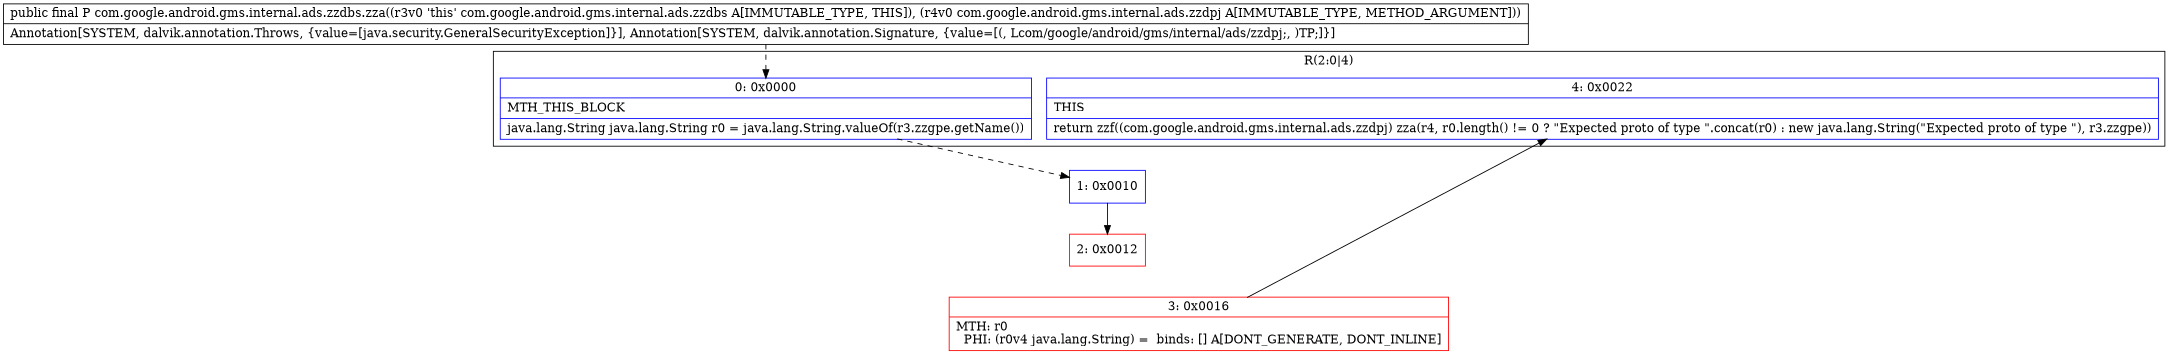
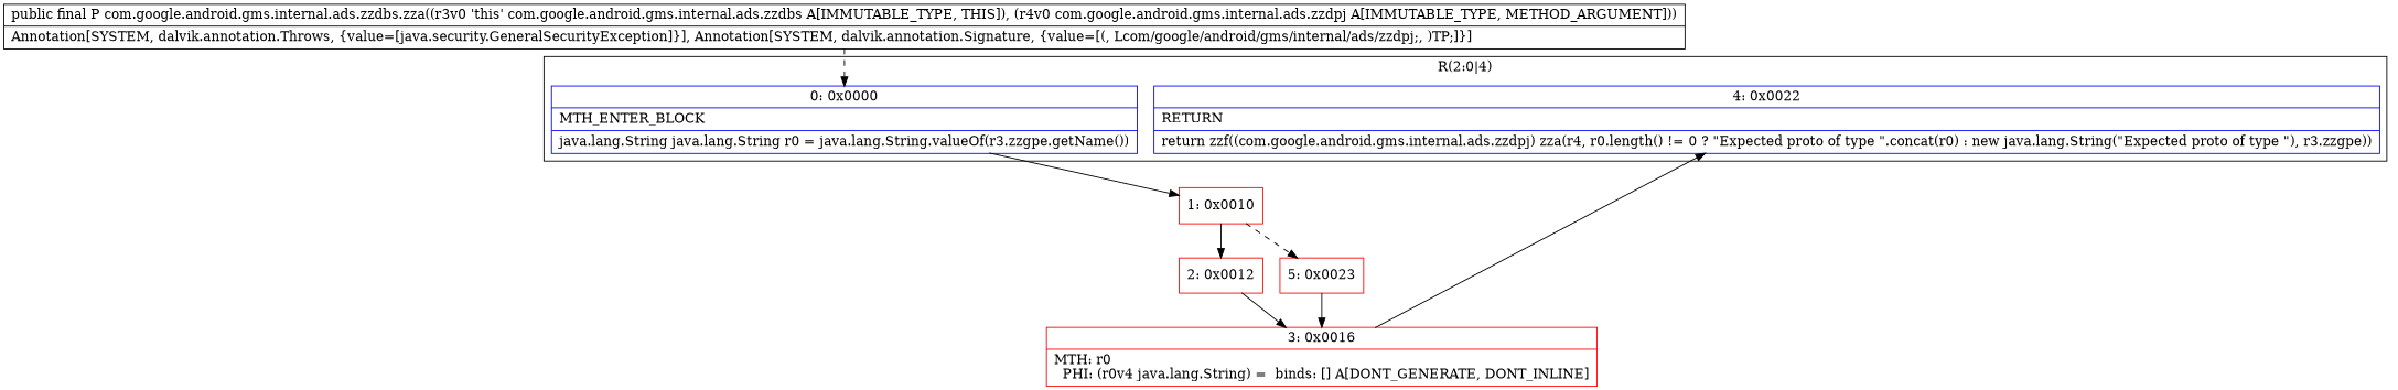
  digraph {
    node [color=red shape=record]
    edge [style=solid]
-   n1 [color=blue label="{0\:\ 0x0000|MTH_THIS_BLOCK\l|java.lang.String java.lang.String r0 = java.lang.String.valueOf(r3.zzgpe.getName())\l}"]
-   n2 [color=blue label="{4\:\ 0x0022|THIS\l|return zzf((com.google.android.gms.internal.ads.zzdpj) zza(r4, r0.length() != 0 ? \"Expected proto of type \".concat(r0) : new java.lang.String(\"Expected proto of type \"), r3.zzgpe))\l}"]
-   n3 [color=blue label="{1\:\ 0x0010}"]
+   n1 [color=blue label="{0\:\ 0x0000|MTH_ENTER_BLOCK\l|java.lang.String java.lang.String r0 = java.lang.String.valueOf(r3.zzgpe.getName())\l}"]
+   n2 [color=blue label="{4\:\ 0x0022|RETURN\l|return zzf((com.google.android.gms.internal.ads.zzdpj) zza(r4, r0.length() != 0 ? \"Expected proto of type \".concat(r0) : new java.lang.String(\"Expected proto of type \"), r3.zzgpe))\l}"]
+   n3 [label="{1\:\ 0x0010}"]
    n4 [label="{2\:\ 0x0012}"]
+   n5 [label="{5\:\ 0x0023}"]
    n6 [label="{3\:\ 0x0016|MTH: r0 \l  PHI: (r0v4 java.lang.String) =  binds: [] A[DONT_GENERATE, DONT_INLINE]\l}"]
    n7 [label="{public final P com.google.android.gms.internal.ads.zzdbs.zza((r3v0 'this' com.google.android.gms.internal.ads.zzdbs A[IMMUTABLE_TYPE, THIS]), (r4v0 com.google.android.gms.internal.ads.zzdpj A[IMMUTABLE_TYPE, METHOD_ARGUMENT]))  | Annotation[SYSTEM, dalvik.annotation.Throws, \{value=[java.security.GeneralSecurityException]\}], Annotation[SYSTEM, dalvik.annotation.Signature, \{value=[(, Lcom\/google\/android\/gms\/internal\/ads\/zzdpj;, )TP;]\}]\l}" color=""]
    subgraph cluster_1 {
      label="R(2:0|4)"
      n1
      n2
    }
-   n1 -> n3 [style=dashed]
+   n1 -> n3
    n3 -> n4
+   n3 -> n5 [style=dashed]
+   n4 -> n6
+   n5 -> n6
    n6 -> n2
    n7 -> n1 [style=dashed]
  }
